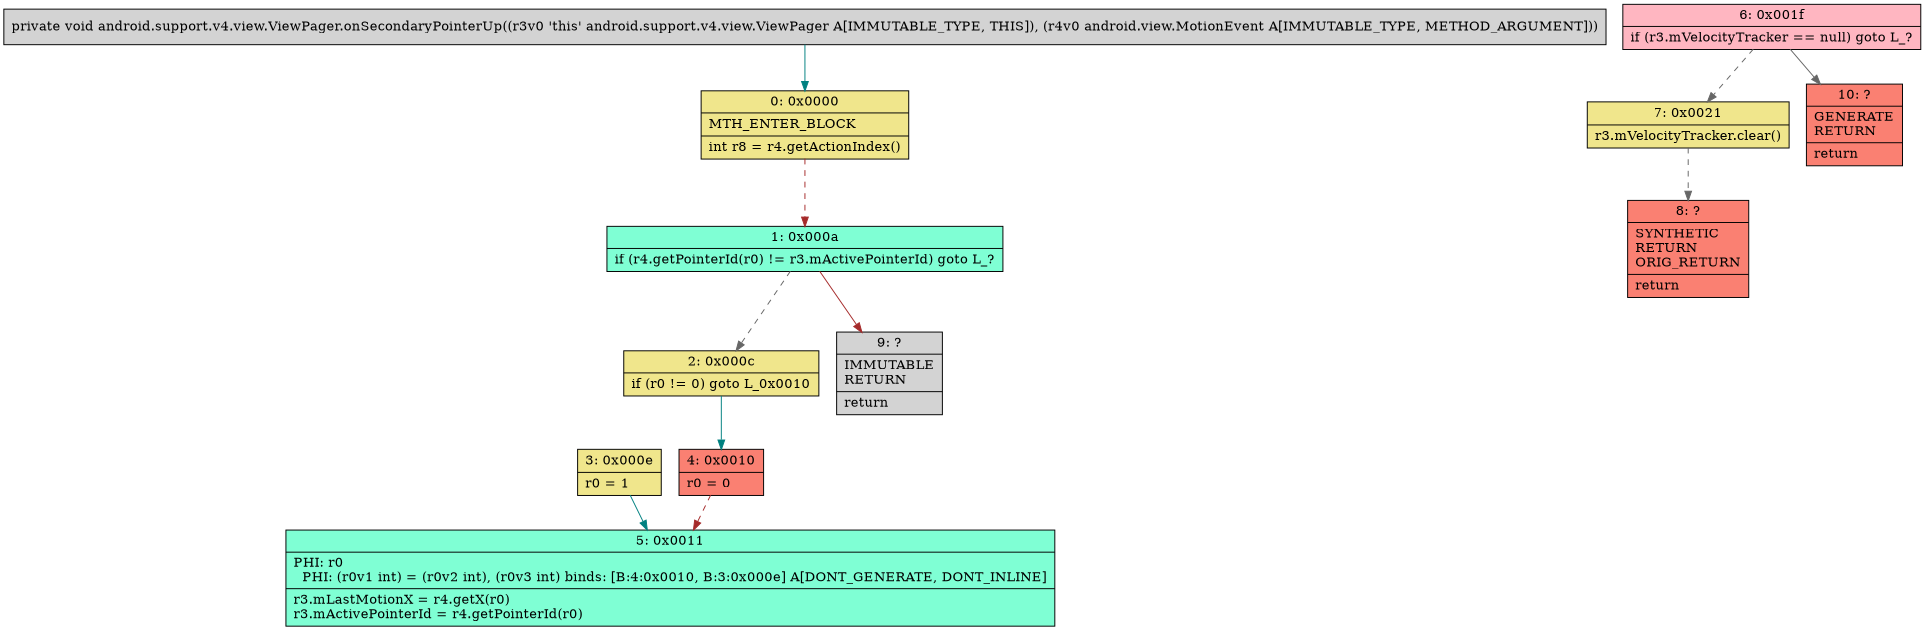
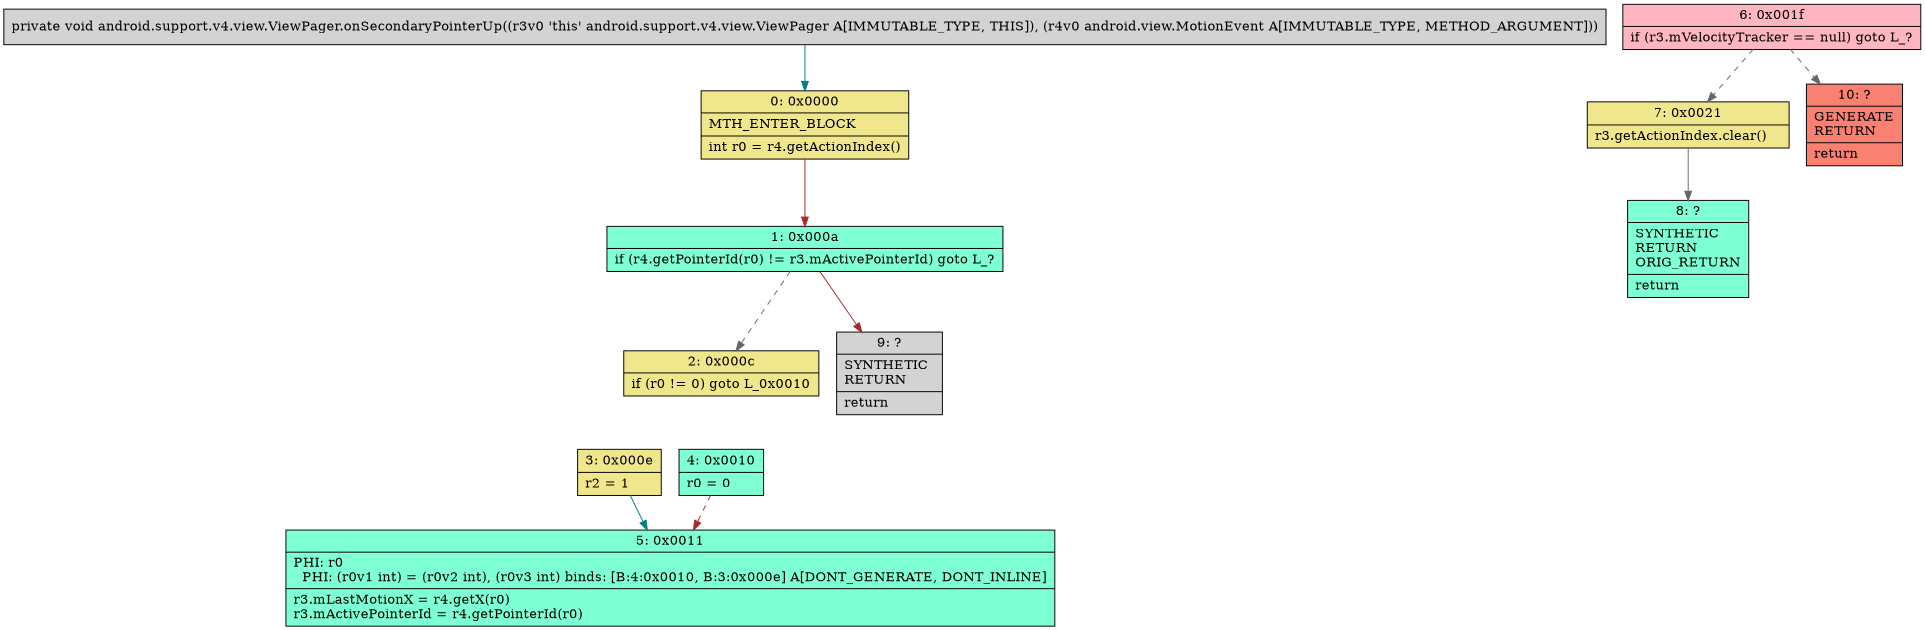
  digraph {
    node [fillcolor=khaki shape=record style=filled]
    edge [color=gray40 style=solid]
-   n1 [label="{0\:\ 0x0000|MTH_ENTER_BLOCK\l|int r8 = r4.getActionIndex()\l}"]
+   n1 [label="{0\:\ 0x0000|MTH_ENTER_BLOCK\l|int r0 = r4.getActionIndex()\l}"]
    n2 [fillcolor=aquamarine label="{1\:\ 0x000a|if (r4.getPointerId(r0) != r3.mActivePointerId) goto L_?\l}"]
    n3 [label="{2\:\ 0x000c|if (r0 != 0) goto L_0x0010\l}"]
-   n4 [fillcolor=lightgrey label="{9\:\ ?|IMMUTABLE\lRETURN\l|return\l}"]
-   n5 [fillcolor=salmon label="{4\:\ 0x0010|r0 = 0\l}"]
-   n6 [label="{3\:\ 0x000e|r0 = 1\l}"]
+   n4 [fillcolor=lightgrey label="{9\:\ ?|SYNTHETIC\lRETURN\l|return\l}"]
+   n5 [fillcolor=aquamarine label="{4\:\ 0x0010|r0 = 0\l}"]
+   n6 [label="{3\:\ 0x000e|r2 = 1\l}"]
    n7 [fillcolor=aquamarine label="{5\:\ 0x0011|PHI: r0 \l  PHI: (r0v1 int) = (r0v2 int), (r0v3 int) binds: [B:4:0x0010, B:3:0x000e] A[DONT_GENERATE, DONT_INLINE]\l|r3.mLastMotionX = r4.getX(r0)\lr3.mActivePointerId = r4.getPointerId(r0)\l}"]
    n8 [fillcolor=lightpink label="{6\:\ 0x001f|if (r3.mVelocityTracker == null) goto L_?\l}"]
-   n9 [label="{7\:\ 0x0021|r3.mVelocityTracker.clear()\l}"]
+   n9 [label="{7\:\ 0x0021|r3.getActionIndex.clear()\l}"]
    n10 [fillcolor=salmon label="{10\:\ ?|GENERATE\lRETURN\l|return\l}"]
-   n11 [fillcolor=salmon label="{8\:\ ?|SYNTHETIC\lRETURN\lORIG_RETURN\l|return\l}"]
+   n11 [fillcolor=aquamarine label="{8\:\ ?|SYNTHETIC\lRETURN\lORIG_RETURN\l|return\l}"]
    n12 [fillcolor=lightgrey label="{private void android.support.v4.view.ViewPager.onSecondaryPointerUp((r3v0 'this' android.support.v4.view.ViewPager A[IMMUTABLE_TYPE, THIS]), (r4v0 android.view.MotionEvent A[IMMUTABLE_TYPE, METHOD_ARGUMENT])) }"]
-   n1 -> n2 [color=brown style=dashed]
+   n1 -> n2 [color=brown]
    n2 -> n3 [style=dashed]
    n2 -> n4 [color=brown]
-   n3 -> n5 [color=teal]
    n5 -> n7 [color=brown style=dashed]
    n6 -> n7 [color=teal]
    n8 -> n9 [style=dashed]
-   n8 -> n10
-   n9 -> n11 [style=dashed]
+   n8 -> n10 [style=dashed]
+   n9 -> n11
    n12 -> n1 [color=teal]
  }
